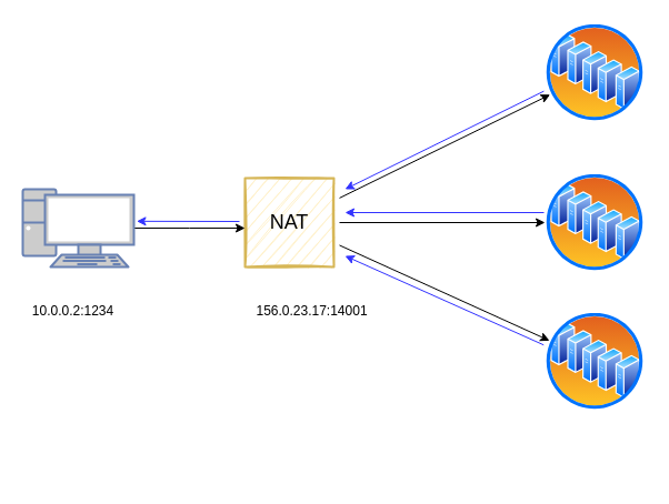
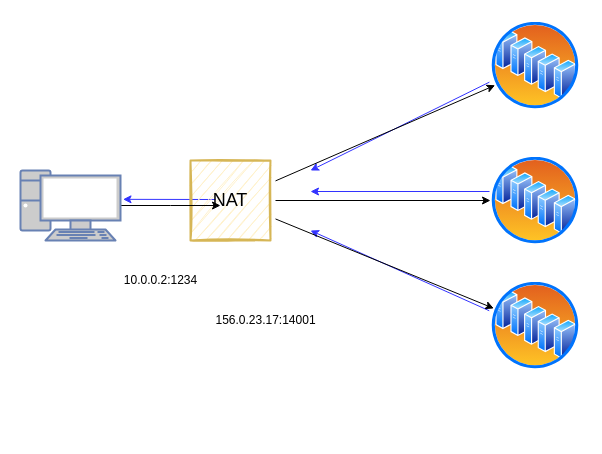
  <mxCell id="0" />
  <mxCell id="1" parent="0" />
  <mxCell id="2" value="" style="group" parent="1" vertex="1" connectable="0"><mxGeometry x="20" y="20" width="560" height="350" as="geometry" /></mxCell>
  <mxCell id="3" style="edgeStyle=none;rounded=0;orthogonalLoop=1;jettySize=auto;html=1;strokeColor=#3333FF;exitX=-0.012;exitY=0.685;exitDx=0;exitDy=0;exitPerimeter=0;" parent="2" source="4" edge="1"><mxGeometry relative="1" as="geometry"><mxPoint x="290" y="150" as="targetPoint" /></mxGeometry></mxCell>
  <mxCell id="4" value="&#10;&#10;&lt;span style=&quot;color: rgba(0, 0, 0, 0); font-family: monospace; font-size: 0px; font-style: normal; font-weight: 400; letter-spacing: normal; text-indent: 0px; text-transform: none; word-spacing: 0px; background-color: rgb(248, 249, 250); display: inline; float: none;&quot;&gt;&amp;nbsp;&lt;/span&gt;&#10;&#10;" style="aspect=fixed;perimeter=ellipsePerimeter;html=1;align=center;shadow=0;dashed=0;spacingTop=3;image;image=img/lib/active_directory/server_farm.svg;" parent="2" vertex="1"><mxGeometry x="470" width="90" height="90" as="geometry" /></mxCell>
  <mxCell id="5" style="edgeStyle=none;rounded=0;orthogonalLoop=1;jettySize=auto;html=1;strokeColor=#3333FF;" parent="2" edge="1"><mxGeometry relative="1" as="geometry"><mxPoint x="290" y="171" as="targetPoint" /><mxPoint x="469" y="171" as="sourcePoint" /></mxGeometry></mxCell>
  <mxCell id="6" value="&#10;&#10;&lt;span style=&quot;color: rgba(0, 0, 0, 0); font-family: monospace; font-size: 0px; font-style: normal; font-weight: 400; letter-spacing: normal; text-indent: 0px; text-transform: none; word-spacing: 0px; background-color: rgb(248, 249, 250); display: inline; float: none;&quot;&gt;&amp;nbsp;&lt;/span&gt;&#10;&#10;" style="aspect=fixed;perimeter=ellipsePerimeter;html=1;align=center;shadow=0;dashed=0;spacingTop=3;image;image=img/lib/active_directory/server_farm.svg;" parent="2" vertex="1"><mxGeometry x="470" y="135" width="90" height="90" as="geometry" /></mxCell>
  <mxCell id="7" style="edgeStyle=none;rounded=0;orthogonalLoop=1;jettySize=auto;html=1;strokeColor=#3333FF;exitX=-0.014;exitY=0.336;exitDx=0;exitDy=0;exitPerimeter=0;" parent="2" source="8" edge="1"><mxGeometry relative="1" as="geometry"><mxPoint x="290" y="210" as="targetPoint" /></mxGeometry></mxCell>
  <mxCell id="8" value="&#10;&#10;&lt;span style=&quot;color: rgba(0, 0, 0, 0); font-family: monospace; font-size: 0px; font-style: normal; font-weight: 400; letter-spacing: normal; text-indent: 0px; text-transform: none; word-spacing: 0px; background-color: rgb(248, 249, 250); display: inline; float: none;&quot;&gt;&amp;nbsp;&lt;/span&gt;&#10;&#10;" style="aspect=fixed;perimeter=ellipsePerimeter;html=1;align=center;shadow=0;dashed=0;spacingTop=3;image;image=img/lib/active_directory/server_farm.svg;" parent="2" vertex="1"><mxGeometry x="470" y="260" width="90" height="90" as="geometry" /></mxCell>
  <mxCell id="9" style="rounded=0;orthogonalLoop=1;jettySize=auto;html=1;entryX=0;entryY=0.75;entryDx=0;entryDy=0;" parent="2" source="13" target="4" edge="1"><mxGeometry relative="1" as="geometry" /></mxCell>
  <mxCell id="10" style="edgeStyle=none;rounded=0;orthogonalLoop=1;jettySize=auto;html=1;" parent="2" source="13" target="6" edge="1"><mxGeometry relative="1" as="geometry" /></mxCell>
  <mxCell id="11" style="edgeStyle=none;rounded=0;orthogonalLoop=1;jettySize=auto;html=1;" parent="2" source="13" target="8" edge="1"><mxGeometry relative="1" as="geometry" /></mxCell>
  <mxCell id="12" style="edgeStyle=none;rounded=0;orthogonalLoop=1;jettySize=auto;html=1;entryX=1.025;entryY=0.412;entryDx=0;entryDy=0;entryPerimeter=0;strokeColor=#3333FF;" parent="2" target="15" edge="1"><mxGeometry relative="1" as="geometry"><mxPoint x="110" y="180" as="targetPoint" /><mxPoint x="195" y="179" as="sourcePoint" /></mxGeometry></mxCell>
- <mxCell id="13" value="&lt;font style=&quot;font-size: 18px&quot;&gt;NAT&lt;/font&gt;" style="whiteSpace=wrap;html=1;aspect=fixed;fillColor=#fff2cc;strokeColor=#d6b656;sketch=1;strokeWidth=2;perimeterSpacing=5;" parent="2" vertex="1"><mxGeometry x="200" y="140" width="80" height="80" as="geometry" /></mxCell>
+ <mxCell id="13" value="&lt;font style=&quot;font-size: 18px&quot;&gt;NAT&lt;/font&gt;" style="whiteSpace=wrap;html=1;aspect=fixed;fillColor=#fff2cc;strokeColor=#d6b656;sketch=1;strokeWidth=2;perimeterSpacing=5;" parent="2" vertex="1"><mxGeometry x="170" y="140" width="80" height="80" as="geometry" /></mxCell>
  <mxCell id="14" style="edgeStyle=orthogonalEdgeStyle;rounded=0;orthogonalLoop=1;jettySize=auto;html=1;" parent="2" source="15" edge="1"><mxGeometry relative="1" as="geometry"><mxPoint x="200" y="185" as="targetPoint" /></mxGeometry></mxCell>
  <mxCell id="15" value="" style="fontColor=#0066CC;verticalAlign=top;verticalLabelPosition=bottom;labelPosition=center;align=center;html=1;outlineConnect=0;fillColor=#CCCCCC;strokeColor=#6881B3;gradientColor=none;gradientDirection=north;strokeWidth=2;shape=mxgraph.networks.pc;" parent="2" vertex="1"><mxGeometry y="150" width="100" height="70" as="geometry" /></mxCell>
- <mxCell id="16" value="10.0.0.2:1234" style="text;html=1;align=center;verticalAlign=middle;resizable=0;points=[];autosize=1;strokeColor=none;" parent="2" vertex="1"><mxGeometry y="250" width="90" height="20" as="geometry" /></mxCell>
- <mxCell id="17" value="156.0.23.17:14001" style="text;html=1;align=center;verticalAlign=middle;resizable=0;points=[];autosize=1;strokeColor=none;" parent="2" vertex="1"><mxGeometry x="200" y="250" width="120" height="20" as="geometry" /></mxCell>
+ <mxCell id="16" value="10.0.0.2:1234" style="text;html=1;align=center;verticalAlign=middle;resizable=0;points=[];autosize=1;strokeColor=none;" parent="2" vertex="1"><mxGeometry x="95" y="250" width="90" height="20" as="geometry" /></mxCell>
+ <mxCell id="17" value="156.0.23.17:14001" style="text;html=1;align=center;verticalAlign=middle;resizable=0;points=[];autosize=1;strokeColor=none;" parent="2" vertex="1"><mxGeometry x="185" y="290" width="120" height="20" as="geometry" /></mxCell>
